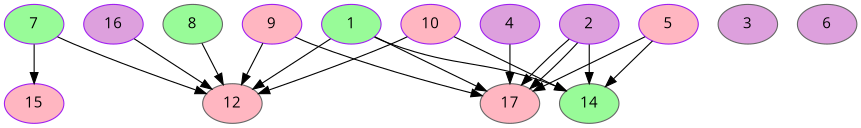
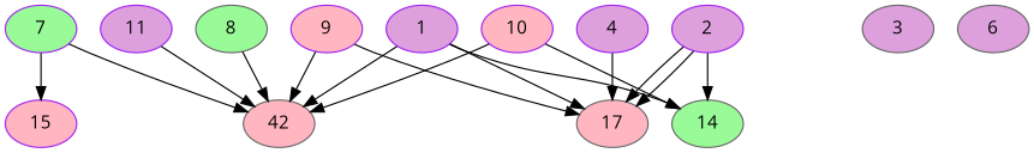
  digraph {
    fontname="Open Sans"
    node [alpha=0.14 color=purple fillcolor=plum fontname="Open Sans" style=filled]
    edge [fontname="Open Sans"]
-   1 [expect_size=12491776 fillcolor=palegreen]
-   12 [alpha=0.18 color=gray40 expect_size=9873408 fillcolor=lightpink]
+   1 [expect_size=12491776]
+   12 [alpha=0.18 color=gray40 expect_size=9873408 fillcolor=lightpink label=42]
    n3 [alpha=0.12 color=gray40 expect_size=41618432 fillcolor=lightpink label=17]
    14 [alpha=0.16 color=gray40 expect_size=11343872 fillcolor=palegreen]
    2 [alpha=0.13 expect_size=14734336]
    3 [alpha=0.07 color=gray40 expect_size=22448128]
    4 [alpha=0.20 expect_size=48525312]
-   5 [alpha=0.12 expect_size=29022208 fillcolor=lightpink]
    6 [alpha=0.05 color=gray40 expect_size=10386432]
    7 [alpha=0.05 expect_size=49290240 fillcolor=palegreen]
    15 [expect_size=10472448 fillcolor=lightpink]
    8 [alpha=0.08 color=gray40 expect_size=39370752 fillcolor=palegreen]
    9 [alpha=0.09 expect_size=20644864 fillcolor=lightpink]
    10 [alpha=0.19 expect_size=39312384 fillcolor=lightpink]
-   11 [alpha=0.04 expect_size=24472576 label=16]
+   11 [alpha=0.04 expect_size=24472576]
    1 -> 12
    1 -> n3
    1 -> 14
    2 -> n3
    2 -> n3
    2 -> 14
    4 -> n3
-   5 -> n3
-   5 -> 14
    7 -> 12
    7 -> 15
    8 -> 12
    9 -> 12
    9 -> n3
    10 -> 12
    10 -> 14
    11 -> 12
  }
